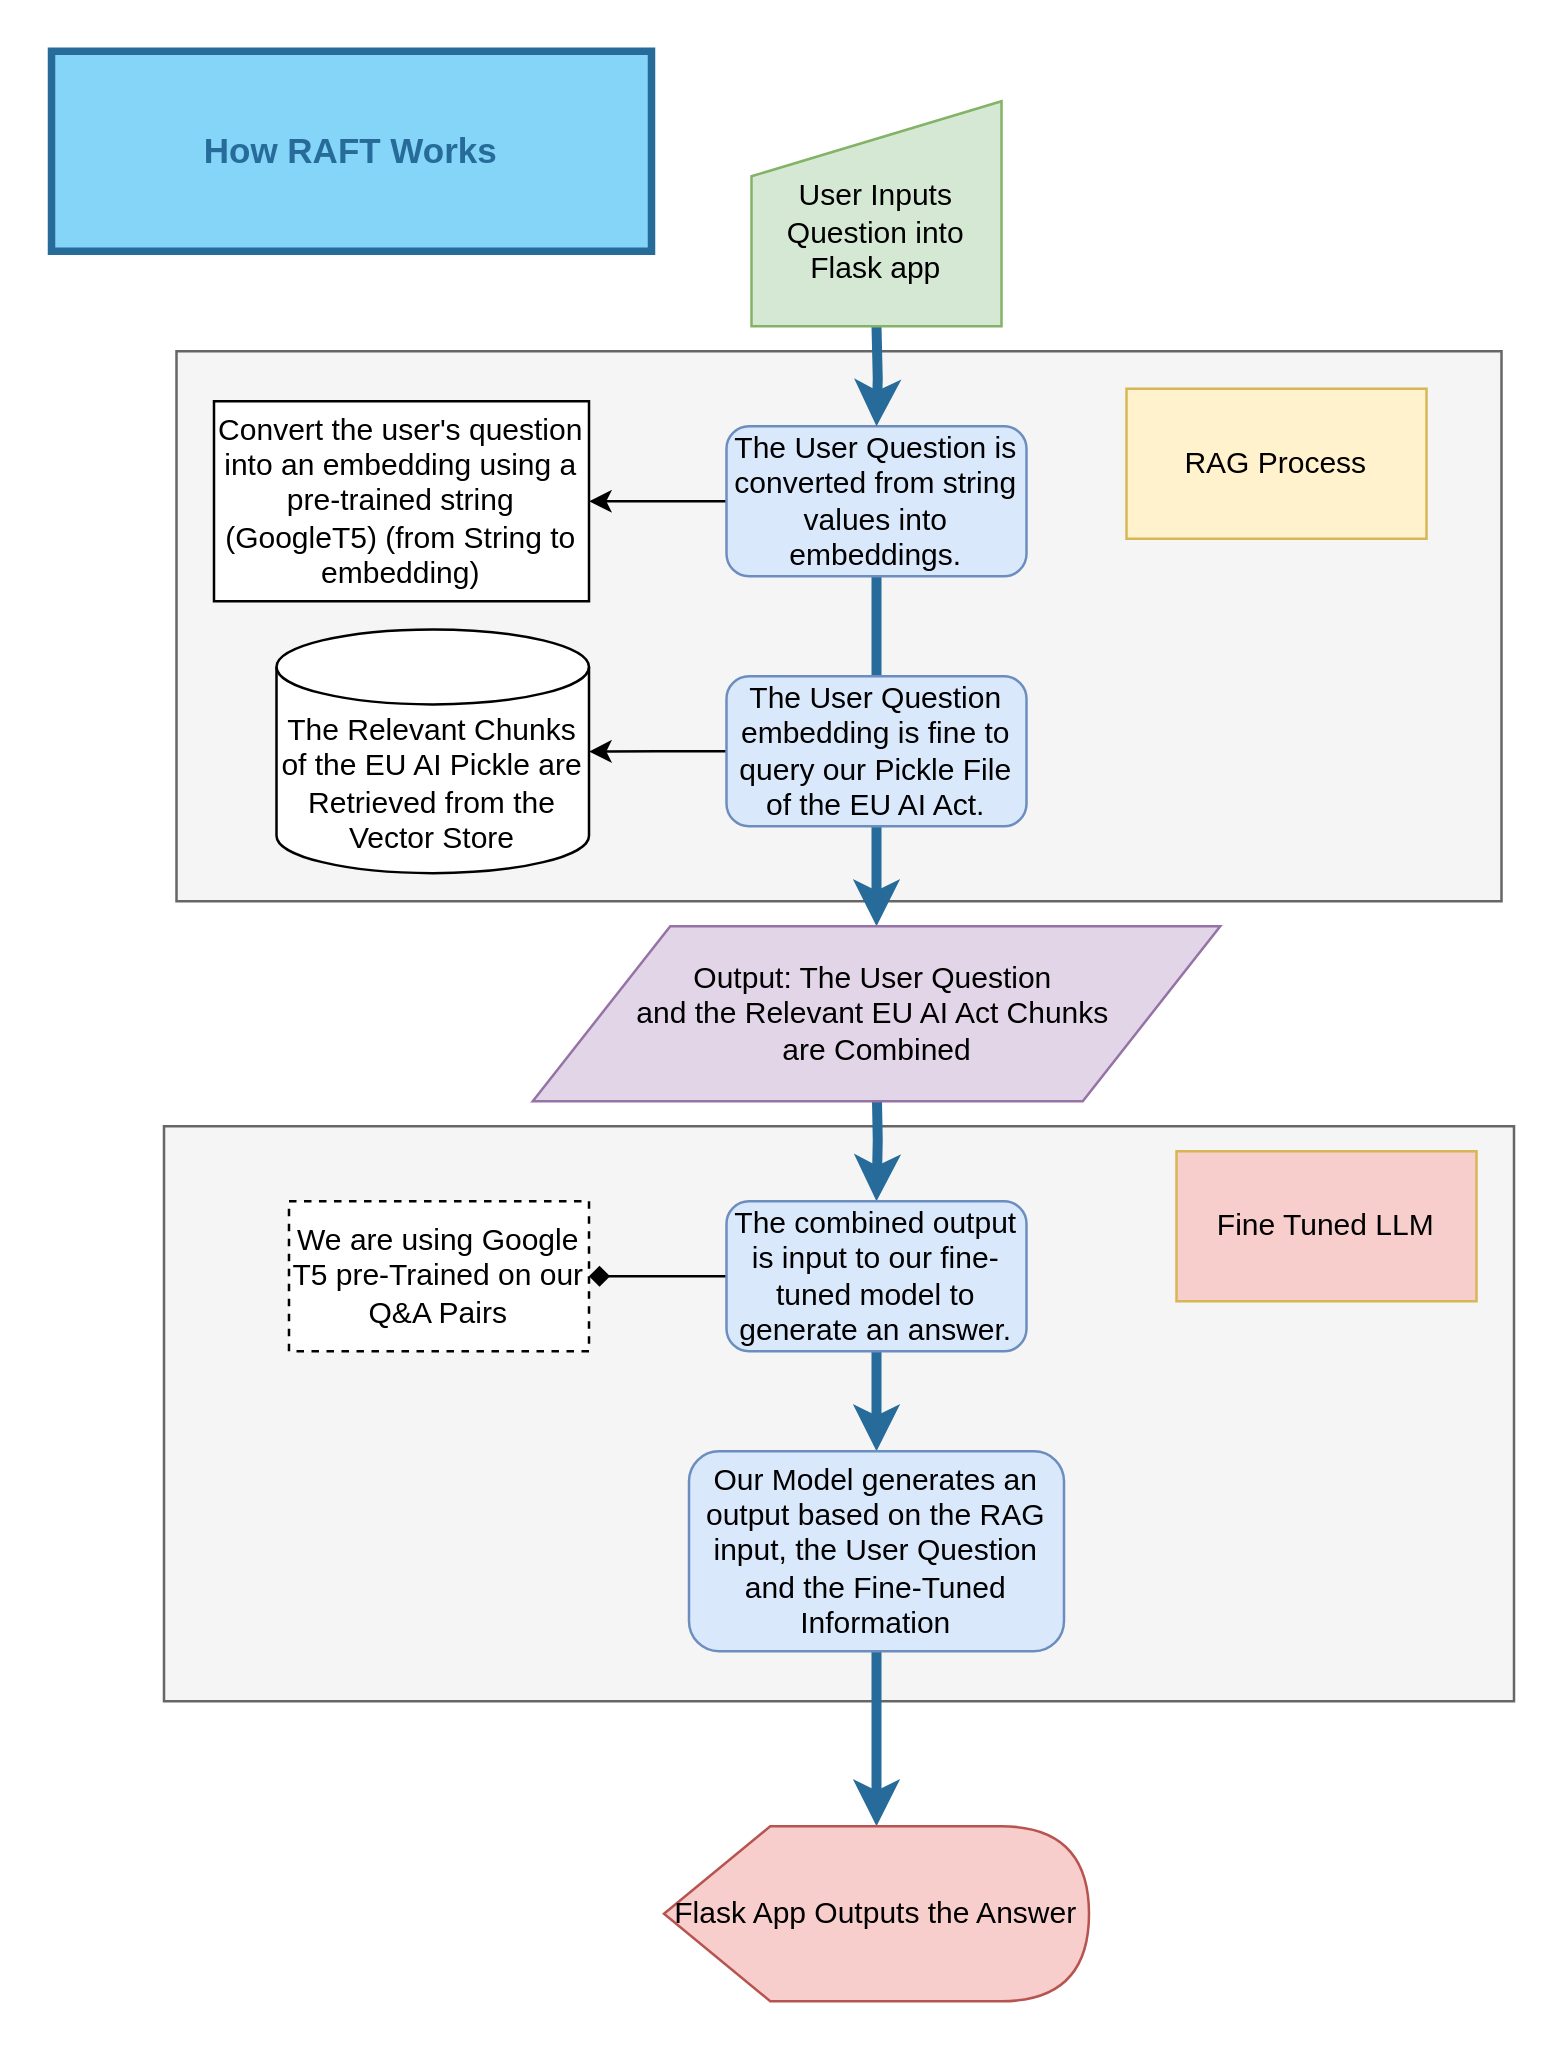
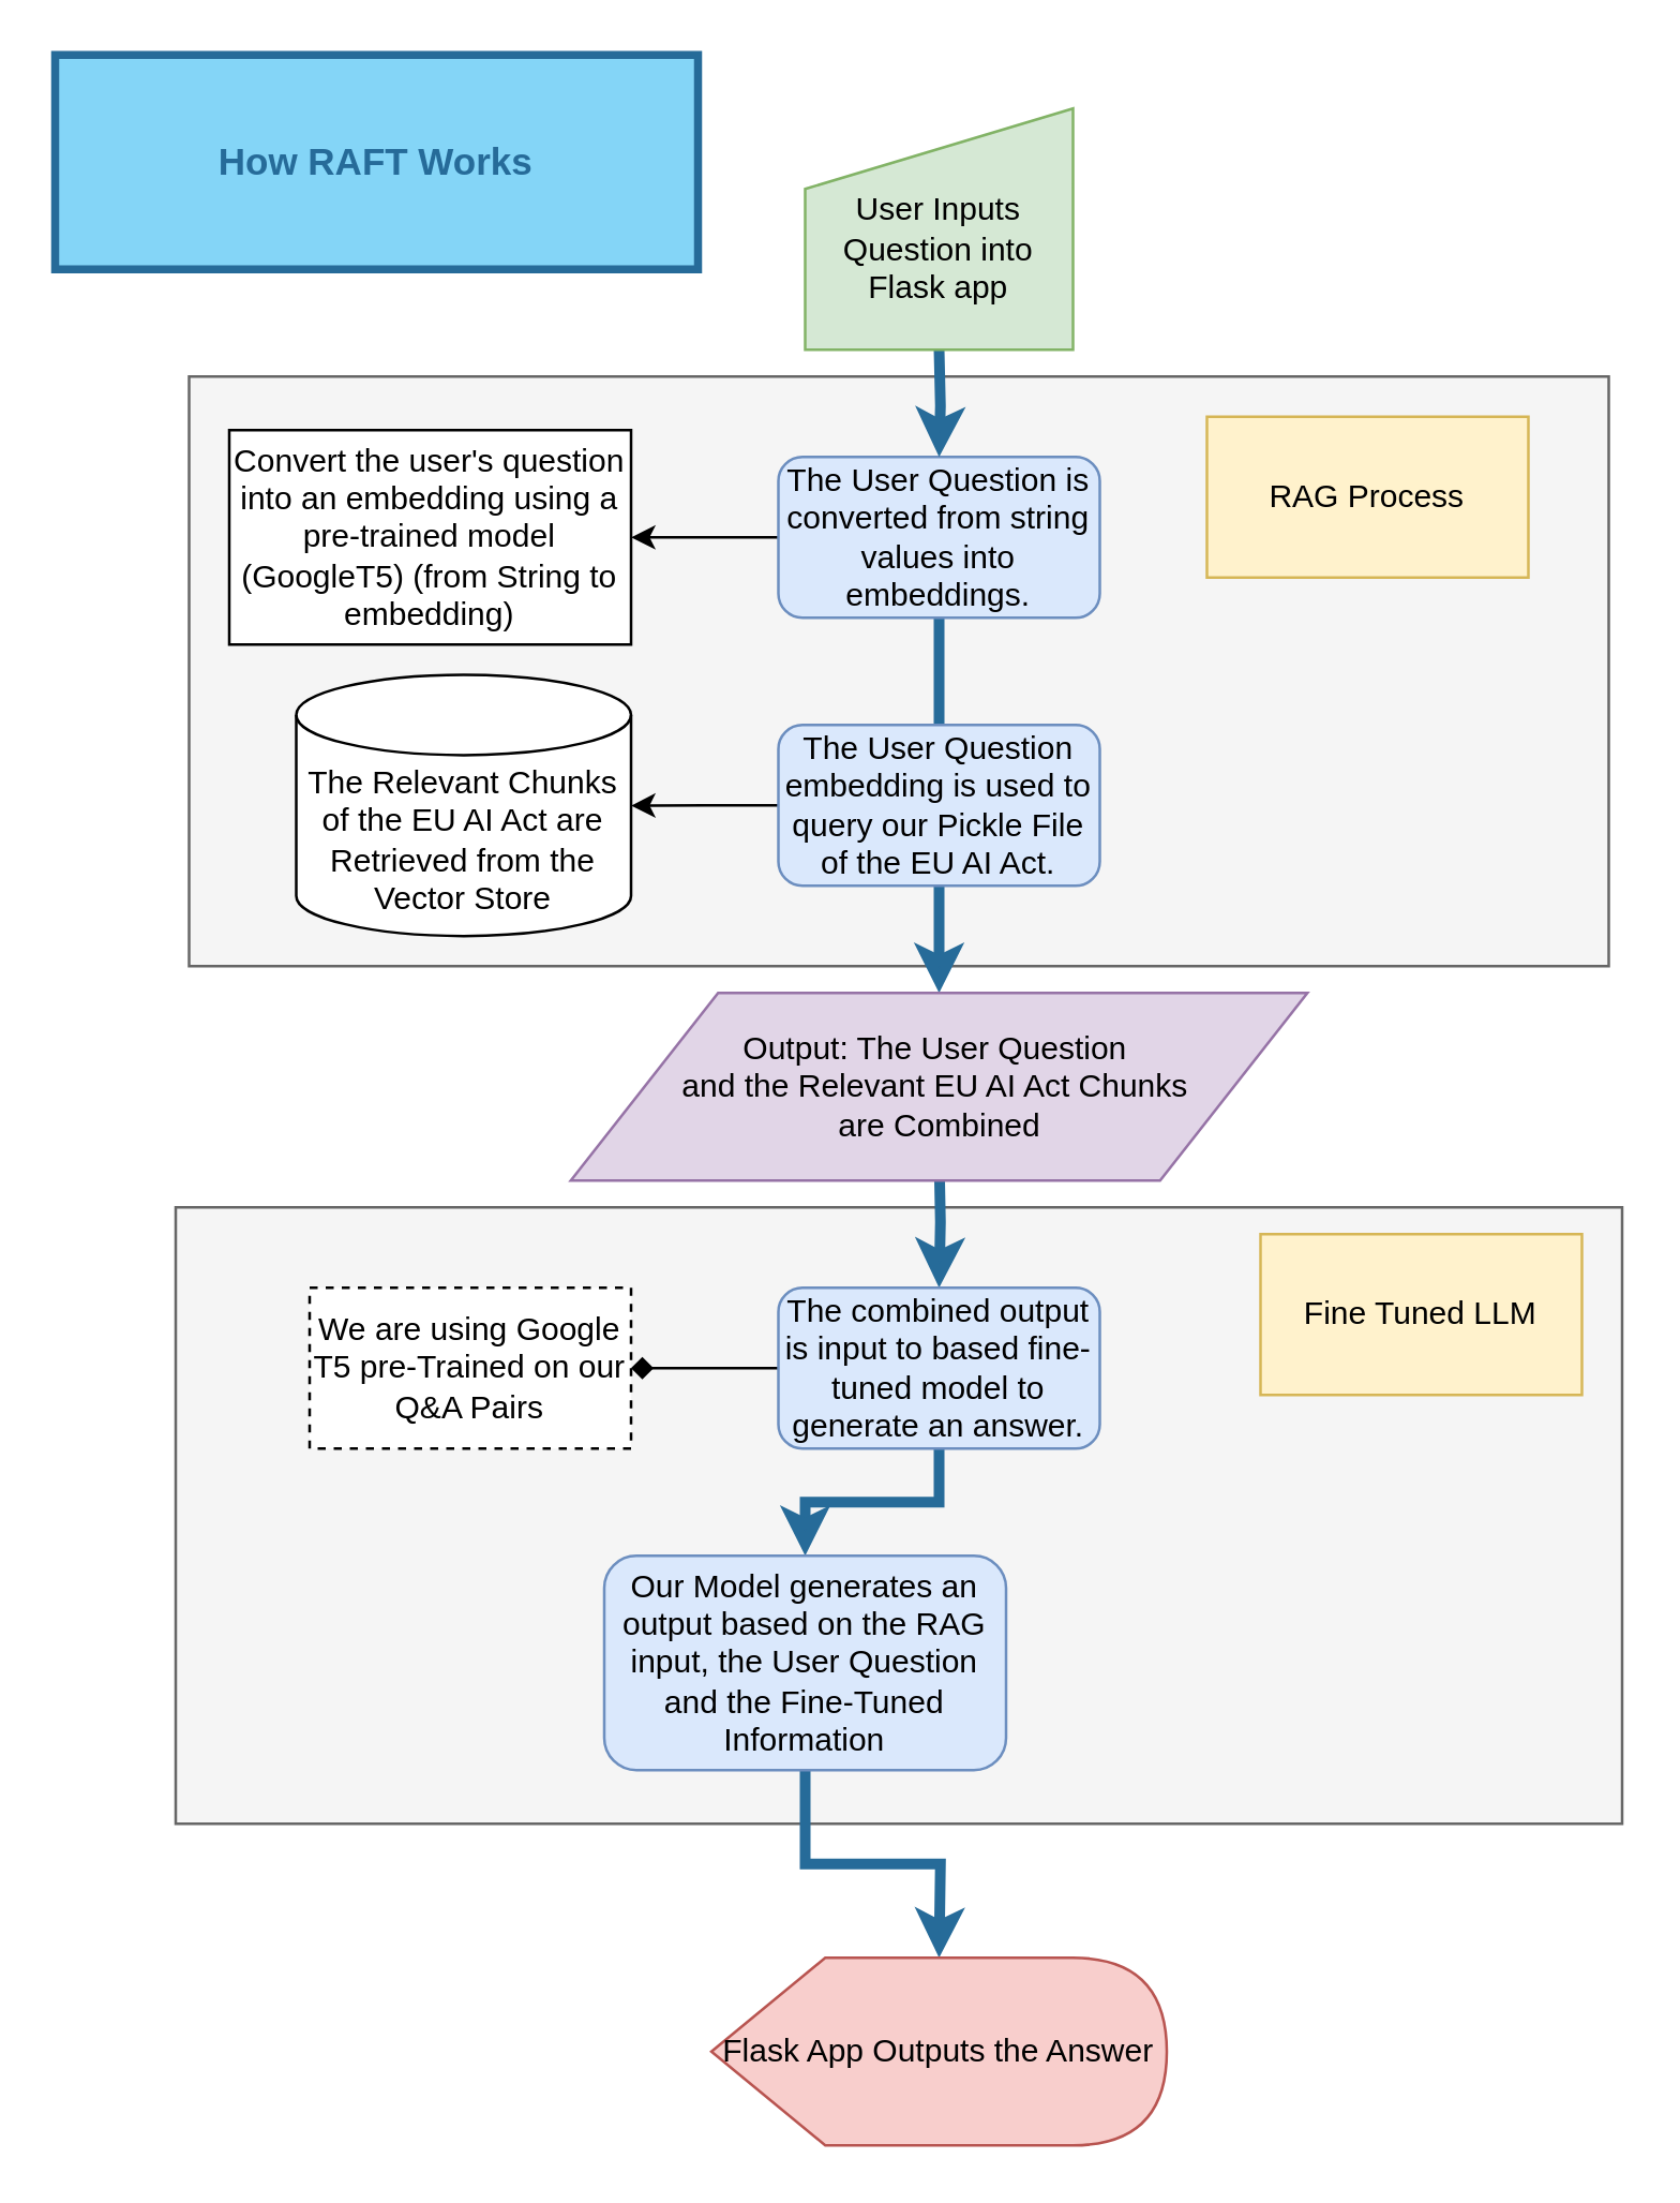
  <mxCell id="0" />
  <mxCell id="1" parent="0" />
  <mxCell id="2" value="" style="rounded=0;whiteSpace=wrap;html=1;fillColor=#f5f5f5;strokeColor=#666666;fontColor=#333333;" vertex="1" parent="1"><mxGeometry x="65" y="450" width="540" height="230" as="geometry" /></mxCell>
  <mxCell id="3" value="" style="rounded=0;whiteSpace=wrap;html=1;fillColor=#f5f5f5;strokeColor=#666666;fontColor=#333333;" vertex="1" parent="1"><mxGeometry x="70" y="140" width="530" height="220" as="geometry" /></mxCell>
  <mxCell id="4" value="" style="edgeStyle=orthogonalEdgeStyle;rounded=0;orthogonalLoop=1;jettySize=auto;html=1;" edge="1" parent="1" source="6" target="17"><mxGeometry relative="1" as="geometry" /></mxCell>
  <mxCell id="5" value="" style="edgeStyle=orthogonalEdgeStyle;rounded=0;orthogonalLoop=1;jettySize=auto;html=1;strokeWidth=4;strokeColor=#266B99;endArrow=none;" edge="1" parent="1" source="6" target="9"><mxGeometry relative="1" as="geometry" /></mxCell>
  <mxCell id="6" value="The User Question is converted from string values into embeddings." style="rounded=1;whiteSpace=wrap;html=1;fillColor=#dae8fc;strokeColor=#6c8ebf;" vertex="1" parent="1"><mxGeometry x="290" y="170" width="120" height="60" as="geometry" /></mxCell>
  <mxCell id="7" value="" style="edgeStyle=orthogonalEdgeStyle;rounded=0;orthogonalLoop=1;jettySize=auto;html=1;strokeWidth=4;strokeColor=#266B99;" edge="1" parent="1" source="9"><mxGeometry relative="1" as="geometry"><mxPoint x="350" y="370" as="targetPoint" /></mxGeometry></mxCell>
  <mxCell id="8" value="" style="edgeStyle=orthogonalEdgeStyle;rounded=0;orthogonalLoop=1;jettySize=auto;html=1;" edge="1" parent="1" source="9" target="20"><mxGeometry relative="1" as="geometry" /></mxCell>
- <mxCell id="9" value="The User Question embedding is fine to query our Pickle File of the EU AI Act." style="rounded=1;whiteSpace=wrap;html=1;fillColor=#dae8fc;strokeColor=#6c8ebf;" vertex="1" parent="1"><mxGeometry x="290" y="270" width="120" height="60" as="geometry" /></mxCell>
+ <mxCell id="9" value="The User Question embedding is used to query our Pickle File of the EU AI Act." style="rounded=1;whiteSpace=wrap;html=1;fillColor=#dae8fc;strokeColor=#6c8ebf;" vertex="1" parent="1"><mxGeometry x="290" y="270" width="120" height="60" as="geometry" /></mxCell>
  <mxCell id="10" value="" style="edgeStyle=orthogonalEdgeStyle;rounded=0;orthogonalLoop=1;jettySize=auto;html=1;strokeWidth=4;strokeColor=#266B99;" edge="1" parent="1" target="13"><mxGeometry relative="1" as="geometry"><mxPoint x="350" y="430" as="sourcePoint" /></mxGeometry></mxCell>
  <mxCell id="11" value="" style="edgeStyle=orthogonalEdgeStyle;rounded=0;orthogonalLoop=1;jettySize=auto;html=1;strokeColor=#266B99;strokeWidth=4;" edge="1" parent="1" source="13" target="15"><mxGeometry relative="1" as="geometry" /></mxCell>
  <mxCell id="12" value="" style="edgeStyle=orthogonalEdgeStyle;rounded=0;orthogonalLoop=1;jettySize=auto;html=1;endArrow=diamond;" edge="1" parent="1" source="13" target="24"><mxGeometry relative="1" as="geometry" /></mxCell>
- <mxCell id="13" value="&lt;div&gt;The combined output is input to our fine-tuned model to generate an answer.&lt;/div&gt;" style="rounded=1;whiteSpace=wrap;html=1;fillColor=#dae8fc;strokeColor=#6c8ebf;" vertex="1" parent="1"><mxGeometry x="290" y="480" width="120" height="60" as="geometry" /></mxCell>
+ <mxCell id="13" value="&lt;div&gt;The combined output is input to based fine-tuned model to generate an answer.&lt;/div&gt;" style="rounded=1;whiteSpace=wrap;html=1;fillColor=#dae8fc;strokeColor=#6c8ebf;" vertex="1" parent="1"><mxGeometry x="290" y="480" width="120" height="60" as="geometry" /></mxCell>
  <mxCell id="14" value="" style="edgeStyle=orthogonalEdgeStyle;rounded=0;orthogonalLoop=1;jettySize=auto;html=1;strokeColor=#266B99;strokeWidth=4;" edge="1" parent="1" source="15"><mxGeometry relative="1" as="geometry"><mxPoint x="350" y="730" as="targetPoint" /></mxGeometry></mxCell>
- <mxCell id="15" value="&lt;div&gt;Our Model generates an output based on the RAG input, the User Question and the Fine-Tuned Information&lt;/div&gt;" style="rounded=1;whiteSpace=wrap;html=1;fillColor=#dae8fc;strokeColor=#6c8ebf;" vertex="1" parent="1"><mxGeometry x="275" y="580" width="150" height="80" as="geometry" /></mxCell>
+ <mxCell id="15" value="&lt;div&gt;Our Model generates an output based on the RAG input, the User Question and the Fine-Tuned Information&lt;/div&gt;" style="rounded=1;whiteSpace=wrap;html=1;fillColor=#dae8fc;strokeColor=#6c8ebf;" vertex="1" parent="1"><mxGeometry x="225" y="580" width="150" height="80" as="geometry" /></mxCell>
  <mxCell id="16" value="" style="edgeStyle=orthogonalEdgeStyle;rounded=0;orthogonalLoop=1;jettySize=auto;html=1;strokeWidth=4;strokeColor=#266B99;" edge="1" parent="1" target="6"><mxGeometry relative="1" as="geometry"><mxPoint x="350" y="130" as="sourcePoint" /></mxGeometry></mxCell>
- <mxCell id="17" value="Convert the user's question into an embedding using a pre-trained string (GoogleT5) (from String to embedding)" style="rounded=0;whiteSpace=wrap;html=1;" vertex="1" parent="1"><mxGeometry x="85" y="160" width="150" height="80" as="geometry" /></mxCell>
+ <mxCell id="17" value="Convert the user's question into an embedding using a pre-trained model (GoogleT5) (from String to embedding)" style="rounded=0;whiteSpace=wrap;html=1;" vertex="1" parent="1"><mxGeometry x="85" y="160" width="150" height="80" as="geometry" /></mxCell>
  <mxCell id="18" value="RAG Process" style="rounded=0;whiteSpace=wrap;html=1;fillColor=#fff2cc;strokeColor=#d6b656;" vertex="1" parent="1"><mxGeometry x="450" y="155" width="120" height="60" as="geometry" /></mxCell>
- <mxCell id="19" value="Fine Tuned LLM" style="rounded=0;whiteSpace=wrap;html=1;fillColor=#f8cecc;strokeColor=#d6b656;" vertex="1" parent="1"><mxGeometry x="470" y="460" width="120" height="60" as="geometry" /></mxCell>
- <mxCell id="20" value="The Relevant Chunks of the EU AI Pickle are Retrieved from the Vector Store" style="shape=cylinder3;whiteSpace=wrap;html=1;boundedLbl=1;backgroundOutline=1;size=15;" vertex="1" parent="1"><mxGeometry x="110" y="251.25" width="125" height="97.5" as="geometry" /></mxCell>
+ <mxCell id="19" value="Fine Tuned LLM" style="rounded=0;whiteSpace=wrap;html=1;fillColor=#fff2cc;strokeColor=#d6b656;" vertex="1" parent="1"><mxGeometry x="470" y="460" width="120" height="60" as="geometry" /></mxCell>
+ <mxCell id="20" value="The Relevant Chunks of the EU AI Act are Retrieved from the Vector Store" style="shape=cylinder3;whiteSpace=wrap;html=1;boundedLbl=1;backgroundOutline=1;size=15;" vertex="1" parent="1"><mxGeometry x="110" y="251.25" width="125" height="97.5" as="geometry" /></mxCell>
  <mxCell id="21" value="&lt;div&gt;&lt;br&gt;&lt;/div&gt;User Inputs Question into Flask app" style="shape=manualInput;whiteSpace=wrap;html=1;fillColor=#d5e8d4;strokeColor=#82b366;" vertex="1" parent="1"><mxGeometry x="300" y="40" width="100" height="90" as="geometry" /></mxCell>
  <mxCell id="22" value="Flask App Outputs the Answer" style="shape=display;whiteSpace=wrap;html=1;fillColor=#f8cecc;strokeColor=#b85450;" vertex="1" parent="1"><mxGeometry x="265" y="730" width="170" height="70" as="geometry" /></mxCell>
  <mxCell id="23" value="Output: The User Question&amp;nbsp;&lt;div&gt;and the Relevant EU AI Act Chunks&amp;nbsp;&lt;/div&gt;&lt;div&gt;are Combined&lt;/div&gt;" style="shape=parallelogram;perimeter=parallelogramPerimeter;whiteSpace=wrap;html=1;dashed=0;fillColor=#e1d5e7;strokeColor=#9673a6;" vertex="1" parent="1"><mxGeometry x="212.5" y="370" width="275" height="70" as="geometry" /></mxCell>
  <mxCell id="24" value="We are using Google T5 pre-Trained on our Q&amp;amp;A Pairs" style="rounded=0;whiteSpace=wrap;html=1;dashed=1;" vertex="1" parent="1"><mxGeometry x="115" y="480" width="120" height="60" as="geometry" /></mxCell>
  <mxCell id="25" value="&lt;b style=&quot;forced-color-adjust: none; color: rgb(0, 0, 0); font-family: Helvetica; font-style: normal; font-variant-ligatures: normal; font-variant-caps: normal; letter-spacing: normal; orphans: 2; text-align: center; text-indent: 0px; text-transform: none; widows: 2; word-spacing: 0px; -webkit-text-stroke-width: 0px; white-space: nowrap; text-decoration-thickness: initial; text-decoration-style: initial; text-decoration-color: initial;&quot;&gt;&lt;font style=&quot;forced-color-adjust: none; background-color: rgb(132, 213, 247); font-size: 14px;&quot; color=&quot;#266b99&quot;&gt;How RAFT Works&lt;/font&gt;&lt;/b&gt;" style="rounded=0;whiteSpace=wrap;html=1;strokeColor=#266B99;strokeWidth=3;fillColor=#84D5F7;" vertex="1" parent="1"><mxGeometry x="20" y="20" width="240" height="80" as="geometry" /></mxCell>
